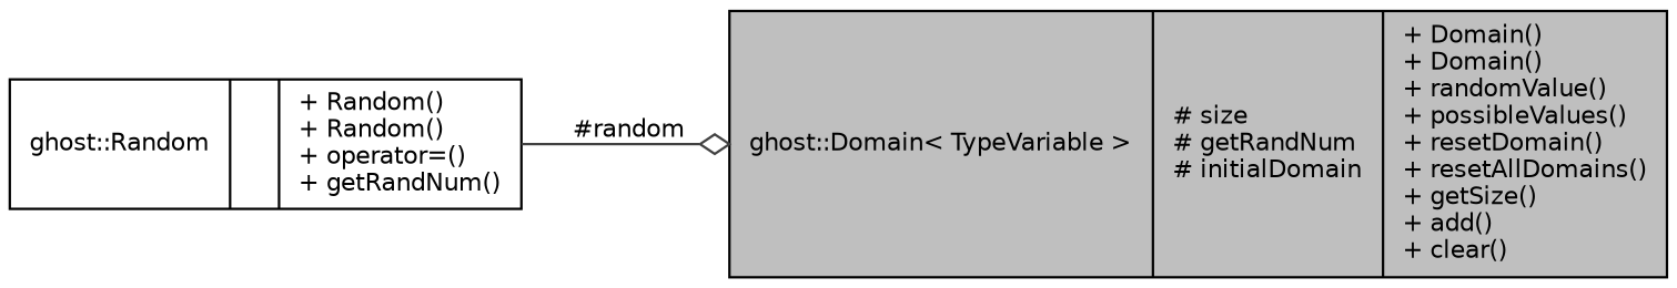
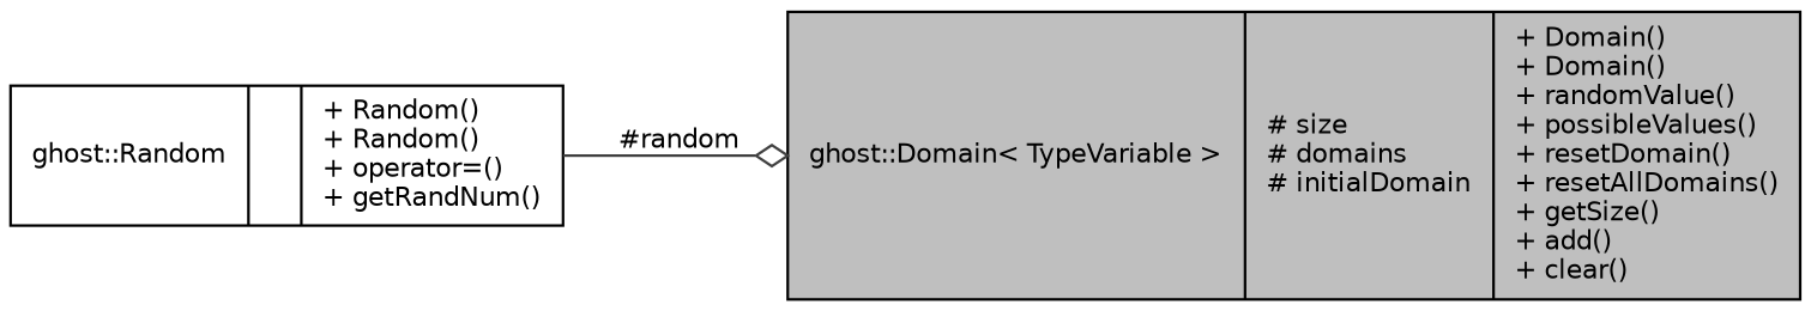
  digraph {
    rankdir=LR
    node [color=black fontname=Helvetica fontsize=10 shape=record style=filled]
-   n1 [fillcolor=grey75 fontcolor=black height=0.2 label="{ghost::Domain\< TypeVariable \>\n|# size\l# getRandNum\l# initialDomain\l|+ Domain()\l+ Domain()\l+ randomValue()\l+ possibleValues()\l+ resetDomain()\l+ resetAllDomains()\l+ getSize()\l+ add()\l+ clear()\l}" width=0.4]
+   n1 [fillcolor=grey75 fontcolor=black height=0.2 label="{ghost::Domain\< TypeVariable \>\n|# size\l# domains\l# initialDomain\l|+ Domain()\l+ Domain()\l+ randomValue()\l+ possibleValues()\l+ resetDomain()\l+ resetAllDomains()\l+ getSize()\l+ add()\l+ clear()\l}" width=0.4]
    n2 [fillcolor=white height=0.2 label="{ghost::Random\n||+ Random()\l+ Random()\l+ operator=()\l+ getRandNum()\l}" width=0.4]
    n2 -> n1 [arrowhead=odiamond color=grey25 fontname=Helvetica fontsize=10 label=" #random" labelfontname=Helvetica labelfontsize=10 style=solid]
  }
